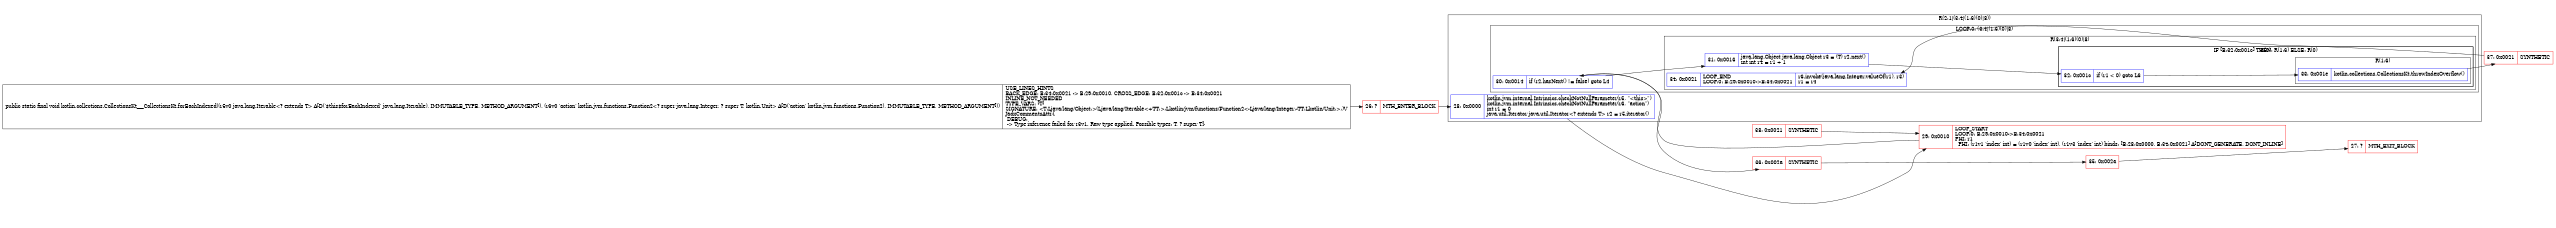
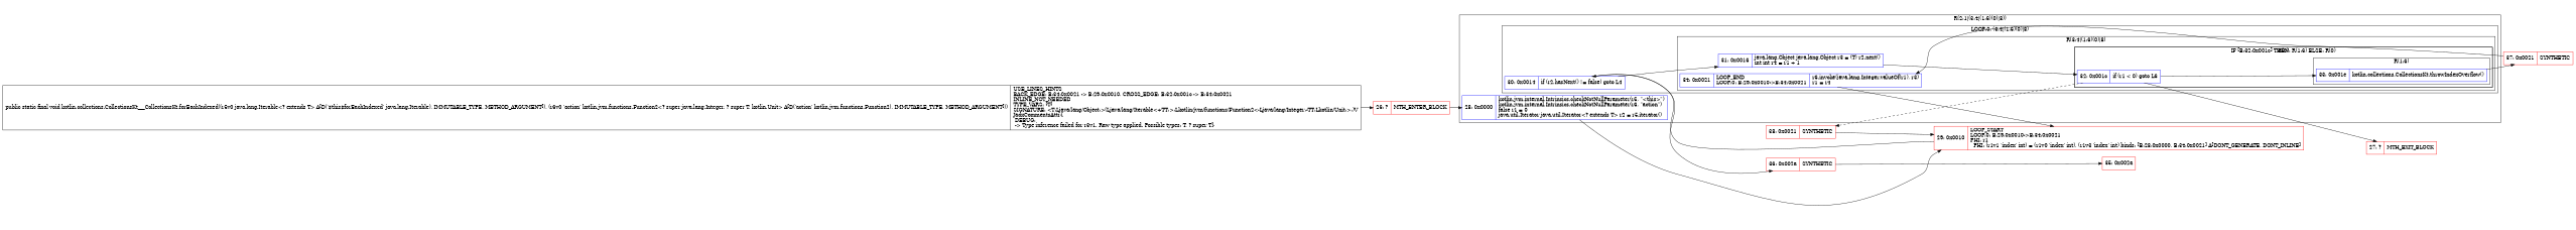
  digraph {
    rankdir=LR
    node [color=red shape=record]
    n1 [color=blue label="{33\:\ 0x001e|kotlin.collections.CollectionsKt.throwIndexOverflow()\l}"]
    n2 [color=blue label="{32\:\ 0x001c|if (r1 \< 0) goto L6\l}"]
    n3 [color=blue label="{31\:\ 0x0016|java.lang.Object java.lang.Object r3 = (T) r2.next()\lint int r4 = r1 + 1\l}"]
    n4 [color=blue label="{34\:\ 0x0021|LOOP_END\lLOOP:0: B:29:0x0010\-\>B:34:0x0021\l|r6.invoke(java.lang.Integer.valueOf(r1), r3)\lr1 = r4\l}"]
    n5 [color=blue label="{30\:\ 0x0014|if (r2.hasNext() != false) goto L4\l}"]
-   n6 [color=blue label="{28\:\ 0x0000|kotlin.jvm.internal.Intrinsics.checkNotNullParameter(r5, \"\<this\>\")\lkotlin.jvm.internal.Intrinsics.checkNotNullParameter(r6, \"action\")\lint r1 = 0\ljava.util.Iterator java.util.Iterator\<? extends T\> r2 = r5.iterator()\l}"]
+   n6 [color=blue label="{28\:\ 0x0000|kotlin.jvm.internal.Intrinsics.checkNotNullParameter(r5, \"\<this\>\")\lkotlin.jvm.internal.Intrinsics.checkNotNullParameter(r6, \"action\")\lfalse r1 = 0\ljava.util.Iterator java.util.Iterator\<? extends T\> r2 = r5.iterator()\l}"]
    n7 [label="{37\:\ 0x0021|SYNTHETIC\l}"]
    n8 [label="{38\:\ 0x0021|SYNTHETIC\l}"]
    n9 [label="{29\:\ 0x0010|LOOP_START\lLOOP:0: B:29:0x0010\-\>B:34:0x0021\lPHI: r1 \l  PHI: (r1v1 'index' int) = (r1v0 'index' int), (r1v3 'index' int) binds: [B:28:0x0000, B:34:0x0021] A[DONT_GENERATE, DONT_INLINE]\l}"]
    n10 [label="{36\:\ 0x002a|SYNTHETIC\l}"]
    n11 [label="{35\:\ 0x002a}"]
    n12 [label="{26\:\ ?|MTH_ENTER_BLOCK\l}"]
    n13 [label="{27\:\ ?|MTH_EXIT_BLOCK\l}"]
    n14 [label="{public static final void kotlin.collections.CollectionsKt___CollectionsKt.forEachIndexed((r5v0 java.lang.Iterable\<? extends T\> A[D('$this$forEachIndexed' java.lang.Iterable), IMMUTABLE_TYPE, METHOD_ARGUMENT]), (r6v0 'action' kotlin.jvm.functions.Function2\<? super java.lang.Integer, ? super T, kotlin.Unit\> A[D('action' kotlin.jvm.functions.Function2), IMMUTABLE_TYPE, METHOD_ARGUMENT]))  | USE_LINES_HINTS\lBACK_EDGE: B:34:0x0021 \-\> B:29:0x0010, CROSS_EDGE: B:32:0x001c \-\> B:34:0x0021\lINLINE_NOT_NEEDED\lTYPE_VARS: [T]\lSIGNATURE: \<T:Ljava\/lang\/Object;\>(Ljava\/lang\/Iterable\<+TT;\>;Lkotlin\/jvm\/functions\/Function2\<\-Ljava\/lang\/Integer;\-TT;Lkotlin\/Unit;\>;)V\lJadxCommentsAttr\{\l DEBUG: \l \-\> Type inference failed for r3v1. Raw type applied. Possible types: T, ? super T\}\l}" color=""]
    subgraph cluster_1 {
      label="R(2:1|(3:4|(1:6)(0)|8))"
      n6
      subgraph cluster_2 {
        label="LOOP:0: (3:4|(1:6)(0)|8)"
        n5
        subgraph cluster_3 {
          label="R(3:4|(1:6)(0)|8)"
          n3
          n4
          subgraph cluster_4 {
            label="IF [B:32:0x001c] THEN: R(1:6) ELSE: R(0)"
            n2
            subgraph cluster_5 {
              label="R(1:6)"
              n1
            }
            subgraph cluster_6 {
              label="R(0)"
            }
          }
        }
      }
    }
    n1 -> n7
    n2 -> n1
+   n2 -> n8 [style=dashed]
    n3 -> n2
+   n4 -> n9
    n5 -> n3
    n5 -> n10 [style=solid]
    n6 -> n9
    n7 -> n4
    n8 -> n9
    n9 -> n5
    n10 -> n11
-   n11 -> n13
+   n2 -> n13
    n12 -> n6
    n14 -> n12
  }
